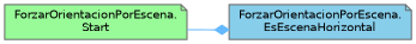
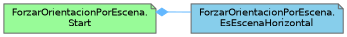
  digraph {
    rankdir=LR
    node [fontname=Helvetica fontsize=10 shape=note style=filled]
    n1 [color=gray40 fillcolor=palegreen fontcolor=black height=0.2 label="ForzarOrientacionPorEscena.\lStart" width=0.4]
    n2 [color=grey40 fillcolor=skyblue height=0.2 label="ForzarOrientacionPorEscena.\lEsEscenaHorizontal" width=0.4]
-   n1 -> n2 [color=steelblue1 fontname=Helvetica fontsize=10 labelfontname=Helvetica labelfontsize=10 style=solid arrowhead=diamond]
+   n2 -> n1 [color=steelblue1 fontname=Helvetica fontsize=10 labelfontname=Helvetica labelfontsize=10 style=solid arrowhead=diamond]
  }
